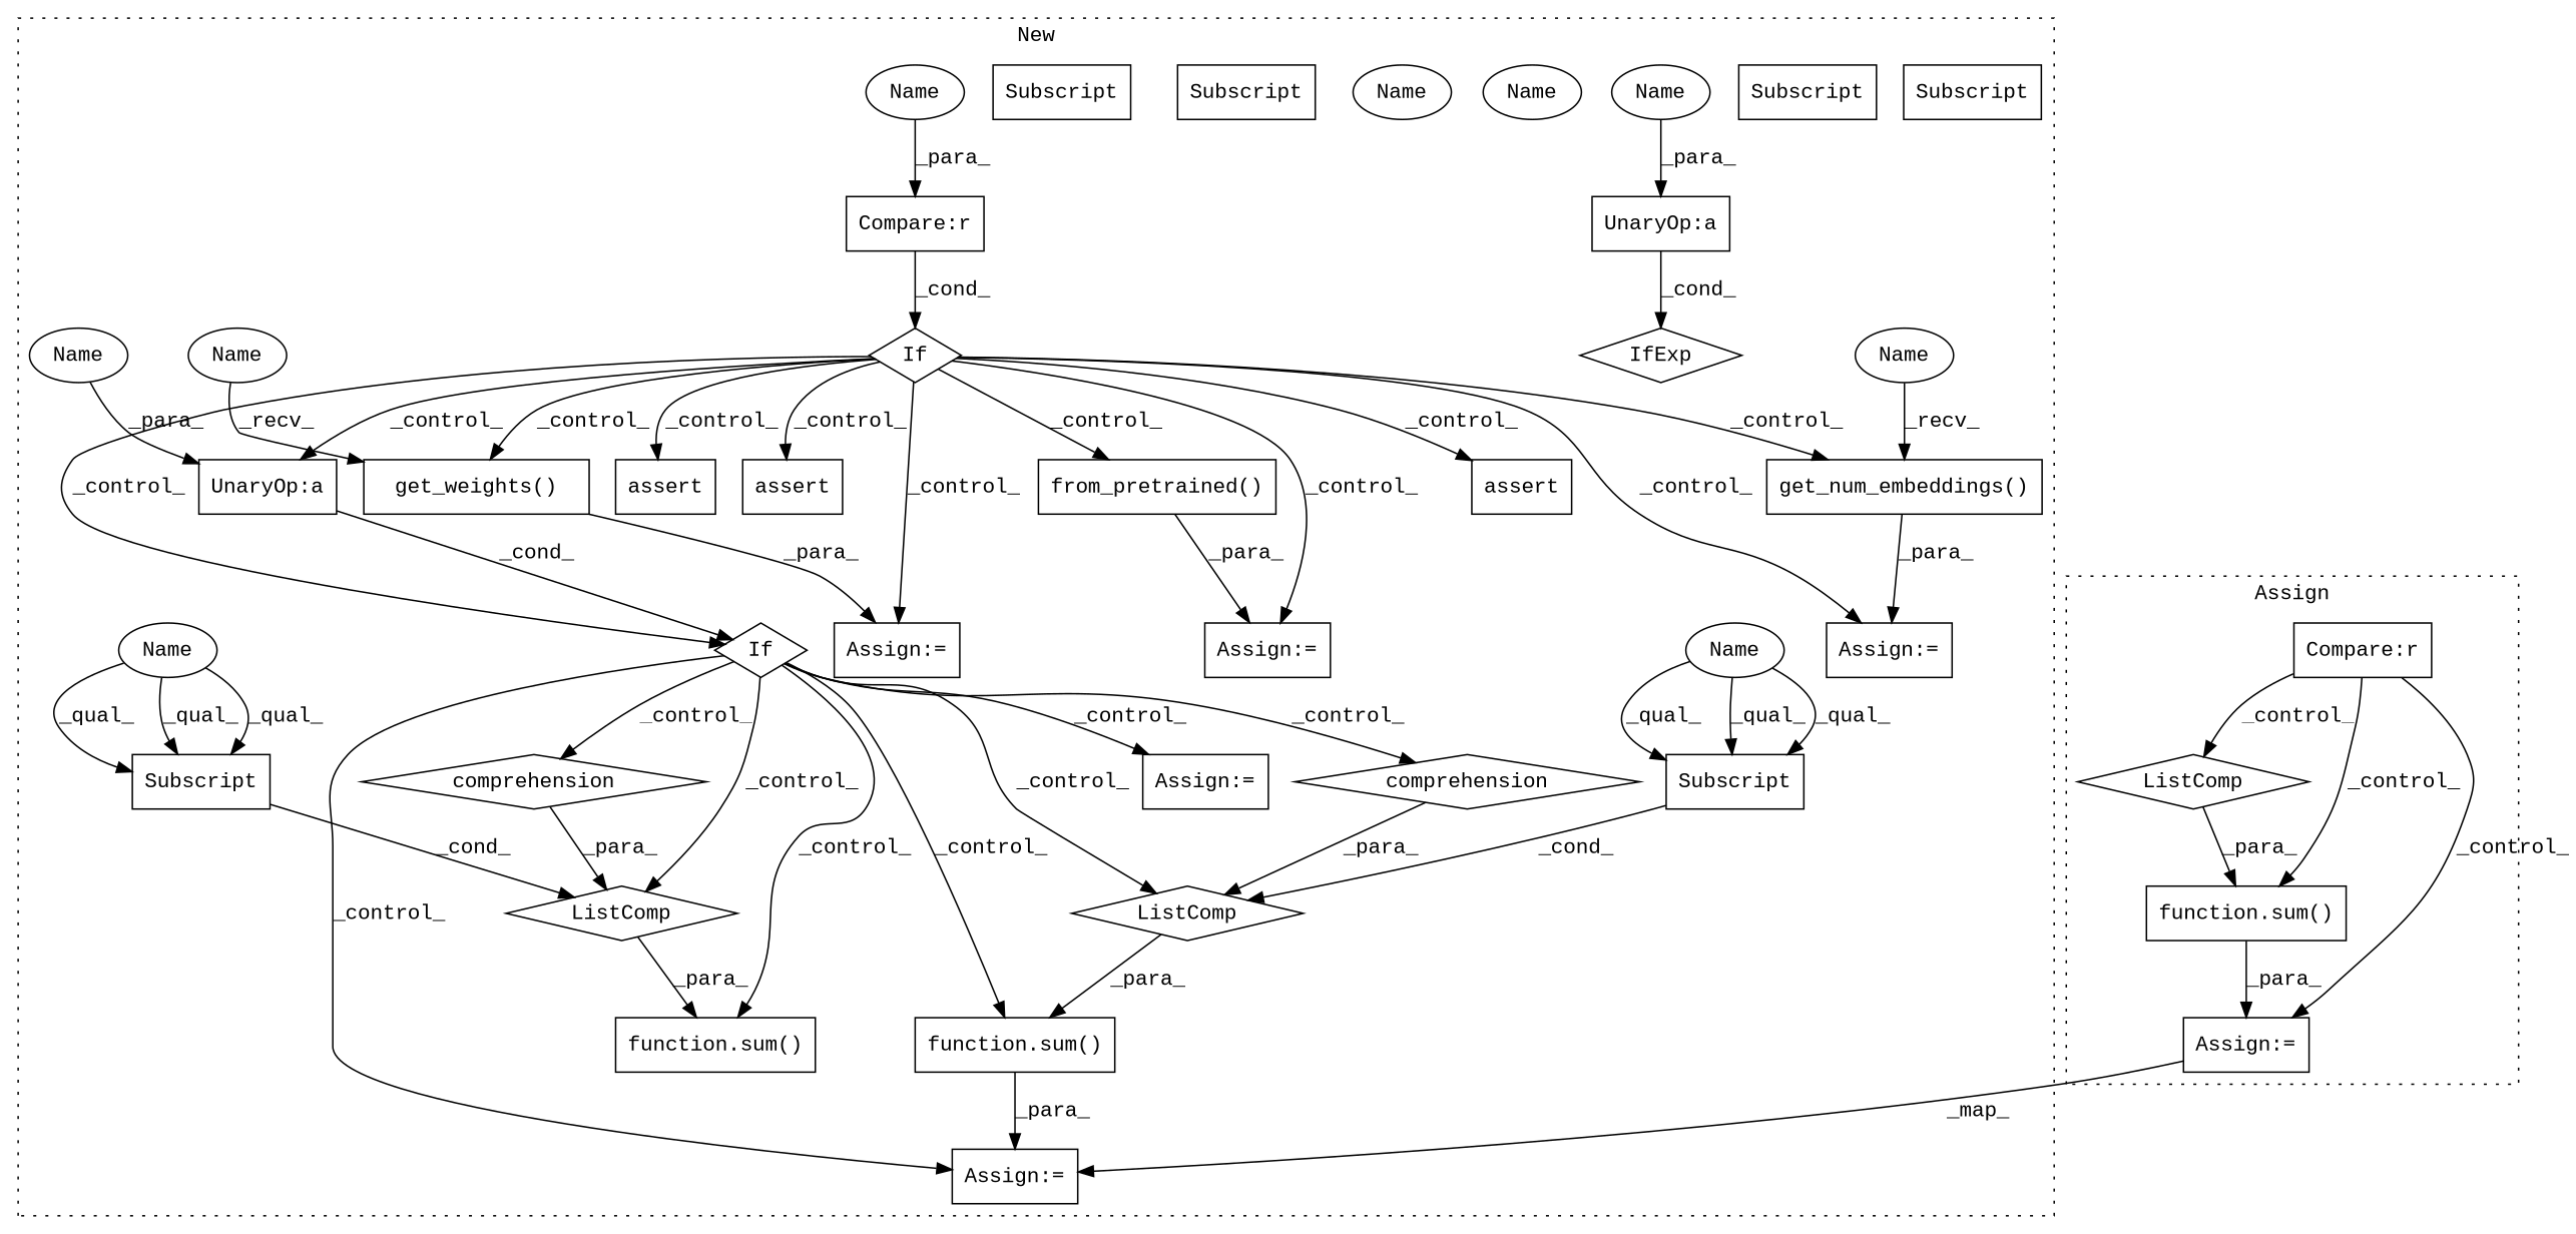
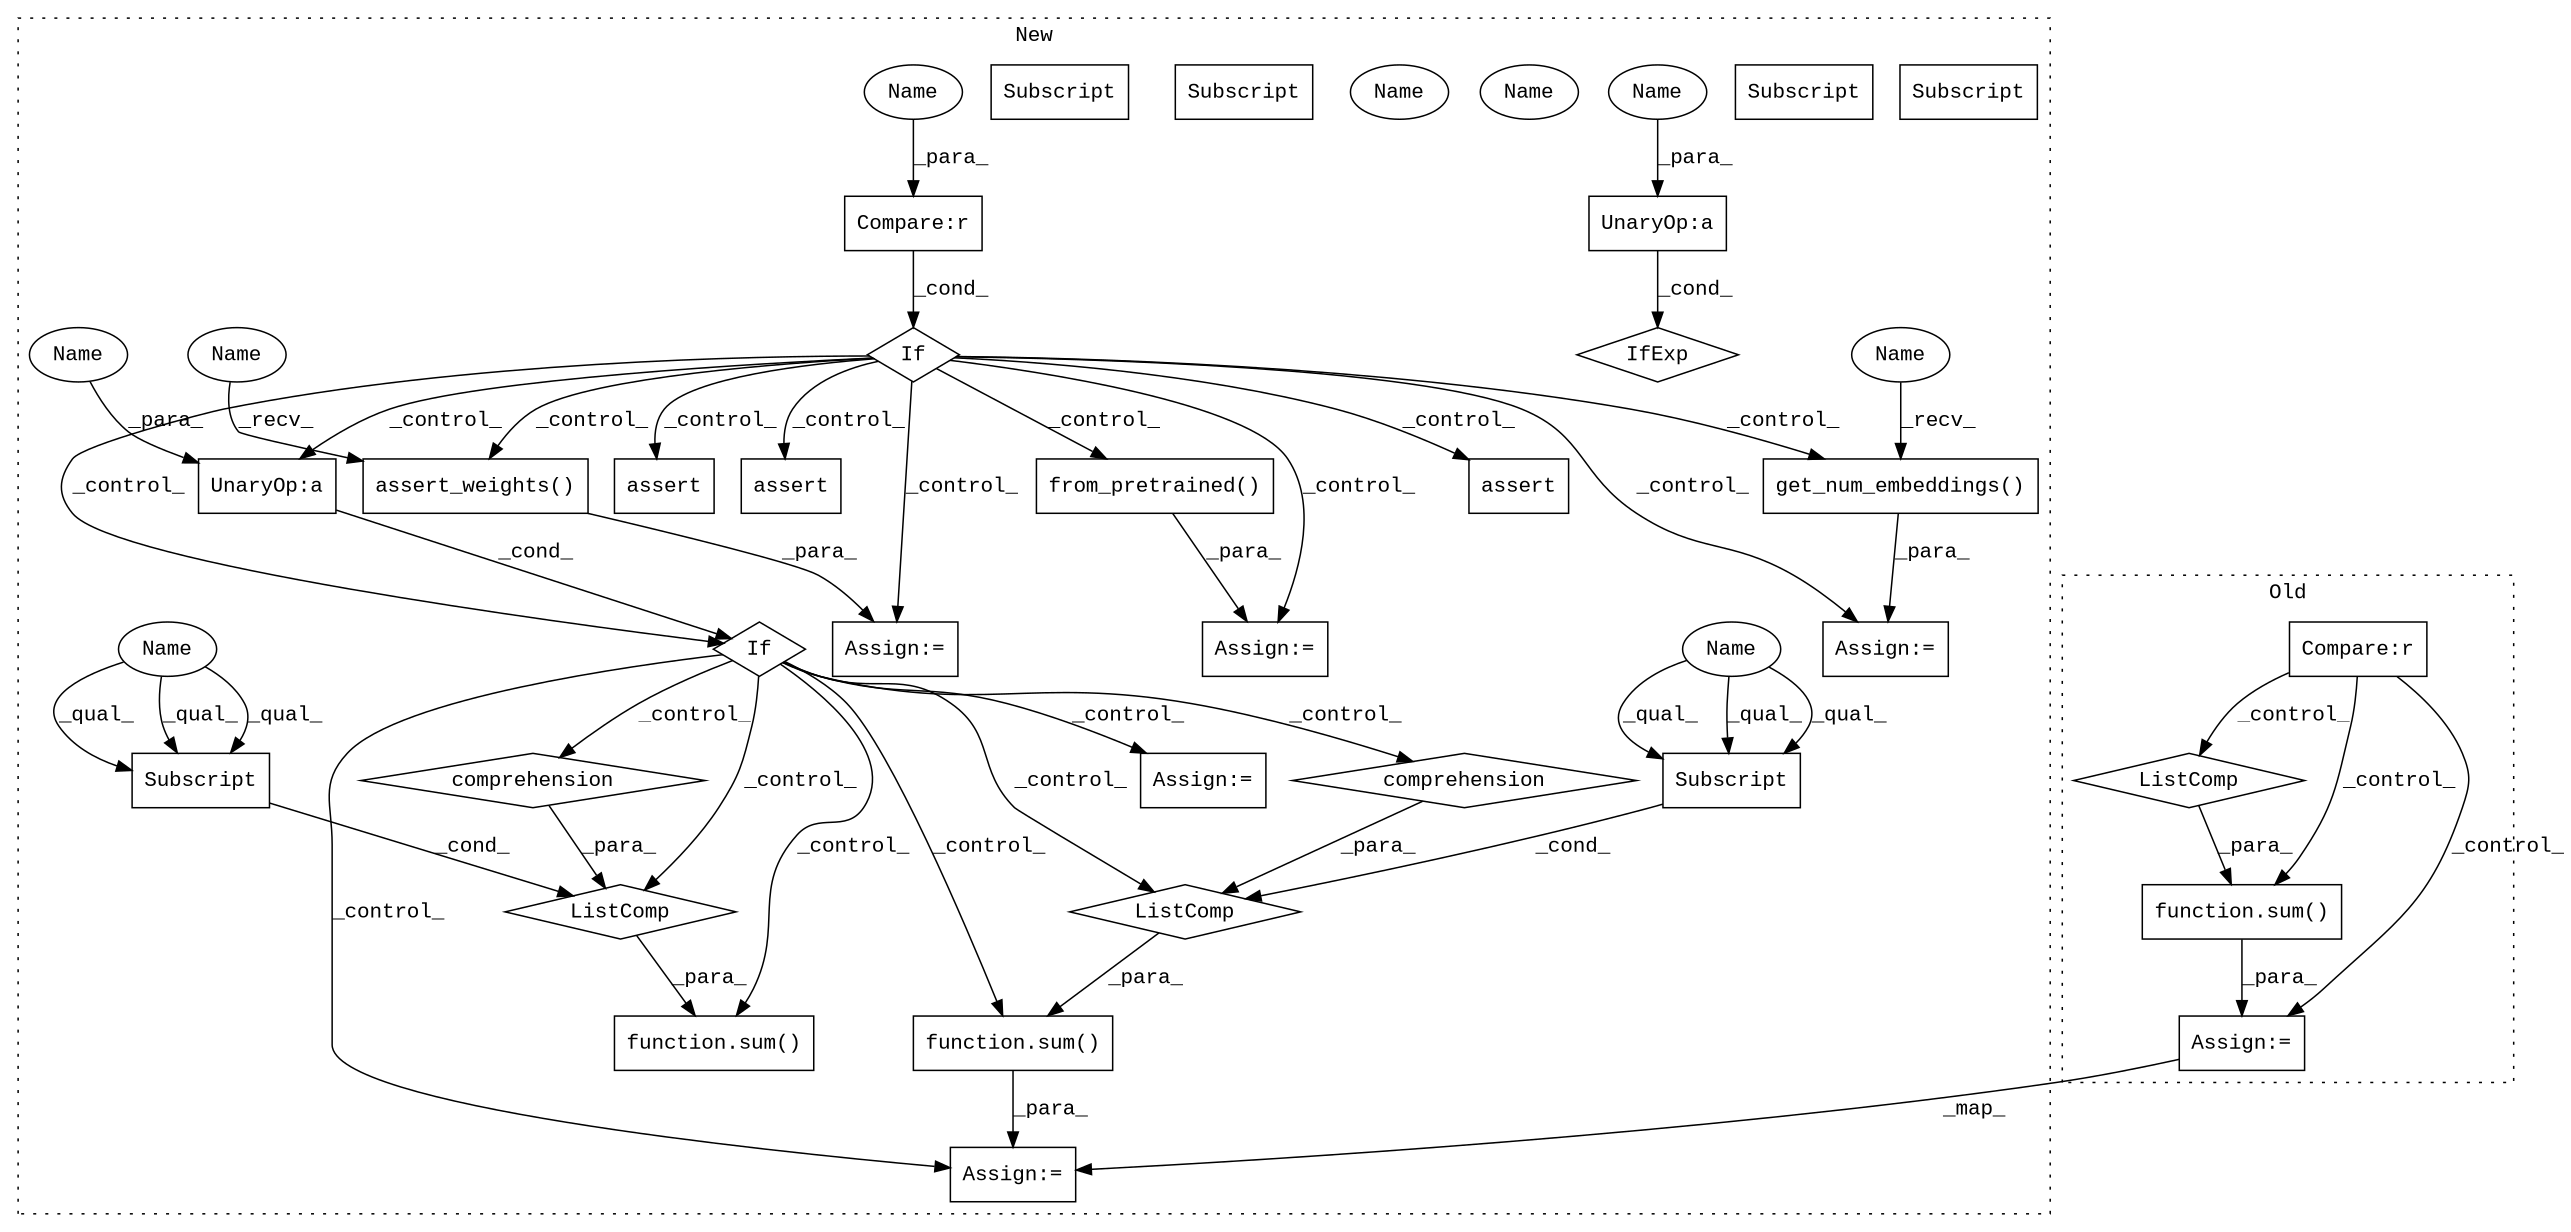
  digraph {
    fontname="Liberation Mono"
    node [a=87 fontname="Liberation Mono" l=3 s="19810,0" shape=box]
    edge [fontname="Liberation Mono"]
    n1 [a=106 l=40 label=ListComp s=11750 shape=diamond]
    n2 [a=40 l=21 label="Compare:r" s=10299]
    n3 [a=75 l="4,1" label="function.sum()" s="11746,11790"]
    n4 [a=68 label="Assign:=" s=11688]
    n5 [a=65 l=7 label=assert s=18550]
    n6 [a=96 l="3,14" label=If s="16916,16945" shape=diamond]
    n7 [a=96 l="3,18" label=If s="19392,19408" shape=diamond]
    n8 [a=40 l=26 label="Compare:r" s=16919]
    n9 [a=75 l=35 label="get_num_embeddings()" s=18498]
-   n10 [a=75 l=39 label="get_weights()" s=18425]
+   n10 [a=75 l=39 label="assert_weights()" s=18425]
    n11 [a=61 l=13 label="UnaryOp:a" s=19395]
    n12 [a=65 l=7 label=assert s=16959]
    n13 [a=75 l=170 label="from_pretrained()" s=19195]
    n14 [a=65 l=7 label=assert s=18813]
    n15 [a=106 l=40 label=ListComp s=19809 shape=diamond]
    n16 [a=63 l="18,0" label=Subscript]
    n17 [a=63 l="18,0" label=Subscript s="19448,0"]
    n18 [a=61 l=13 label="UnaryOp:a" s=16873]
    n19 [a=51 l="4,6" label=IfExp s="16869,16886" shape=diamond]
    n20 [a=106 l=40 label=ListComp s=19447 shape=diamond]
    n21 [a=45 label=comprehension s=19467 shape=diamond]
    n22 [a=68 label="Assign:=" s=19192]
    n23 [a=45 label=comprehension s=19829 shape=diamond]
    n24 [a=68 label="Assign:=" s=18422]
    n25 [a=68 label="Assign:=" s=18495]
    n26 [a=68 label="Assign:=" s=19798]
    n27 [a=75 l="4,1" label="function.sum()" s="19443,19487"]
    n28 [a=68 label="Assign:=" s=19436]
    n29 [a=75 l="4,1" label="function.sum()" s="19805,19849"]
    n30 [l=9 label=Name s=19399 shape=ellipse]
    n31 [l=9 label=Name s=16877 shape=ellipse]
    n32 [l=15 label=Name s=19810 shape=ellipse]
    n33 [l=15 label=Name s=19448 shape=ellipse]
    n34 [a=63 l="18,0" label=Subscript s="19448,0"]
    n35 [a=63 l="18,0" label=Subscript]
    n36 [l=14 label=Name s=18498 shape=ellipse]
    n37 [l=14 label=Name s=16919 shape=ellipse]
    n38 [l=14 label=Name s=18425 shape=ellipse]
    n39 [l=15 label=Name s=19448 shape=ellipse]
    n40 [a=63 l="18,0" label=Subscript]
    n41 [l=15 label=Name s=19810 shape=ellipse]
    n42 [a=63 l="18,0" label=Subscript s="19448,0"]
    subgraph cluster_1 {
-     label=Assign
+     label=Old
      style=dotted
      n1
      n2
      n3
      n4
    }
    subgraph cluster_2 {
      label=New
      style=dotted
      n5
      n6
      n7
      n8
      n9
      n10
      n11
      n12
      n13
      n14
      n15
      n16
      n17
      n18
      n19
      n20
      n21
      n22
      n23
      n24
      n25
      n26
      n27
      n28
      n29
      n30
      n31
      n32
      n33
      n34
      n35
      n36
      n37
      n38
      n39
      n40
      n41
      n42
    }
    n1 -> n3 [label=_para_]
    n2 -> n1 [label=_control_]
    n2 -> n3 [label=_control_]
    n2 -> n4 [label=_control_]
    n3 -> n4 [label=_para_]
    n4 -> n28 [label=_map_]
    n6 -> n5 [label=_control_]
    n6 -> n7 [label=_control_]
    n6 -> n9 [label=_control_]
    n6 -> n10 [label=_control_]
    n6 -> n11 [label=_control_]
    n6 -> n12 [label=_control_]
    n6 -> n13 [label=_control_]
    n6 -> n14 [label=_control_]
    n6 -> n22 [label=_control_]
    n6 -> n24 [label=_control_]
    n6 -> n25 [label=_control_]
    n7 -> n15 [label=_control_]
    n7 -> n20 [label=_control_]
    n7 -> n21 [label=_control_]
    n7 -> n23 [label=_control_]
    n7 -> n26 [label=_control_]
    n7 -> n27 [label=_control_]
    n7 -> n28 [label=_control_]
    n7 -> n29 [label=_control_]
    n8 -> n6 [label=_cond_]
    n9 -> n25 [label=_para_]
    n10 -> n24 [label=_para_]
    n11 -> n7 [label=_cond_]
    n13 -> n22 [label=_para_]
    n15 -> n29 [label=_para_]
    n18 -> n19 [label=_cond_]
    n20 -> n27 [label=_para_]
    n21 -> n20 [label=_para_]
    n23 -> n15 [label=_para_]
    n27 -> n28 [label=_para_]
    n30 -> n11 [label=_para_]
    n31 -> n18 [label=_para_]
    n36 -> n9 [label=_recv_]
    n37 -> n8 [label=_para_]
    n38 -> n10 [label=_recv_]
    n39 -> n42 [label=_qual_]
    n39 -> n42 [label=_qual_]
    n39 -> n42 [label=_qual_]
    n40 -> n15 [label=_cond_]
    n41 -> n40 [label=_qual_]
    n41 -> n40 [label=_qual_]
    n41 -> n40 [label=_qual_]
    n42 -> n20 [label=_cond_]
  }
